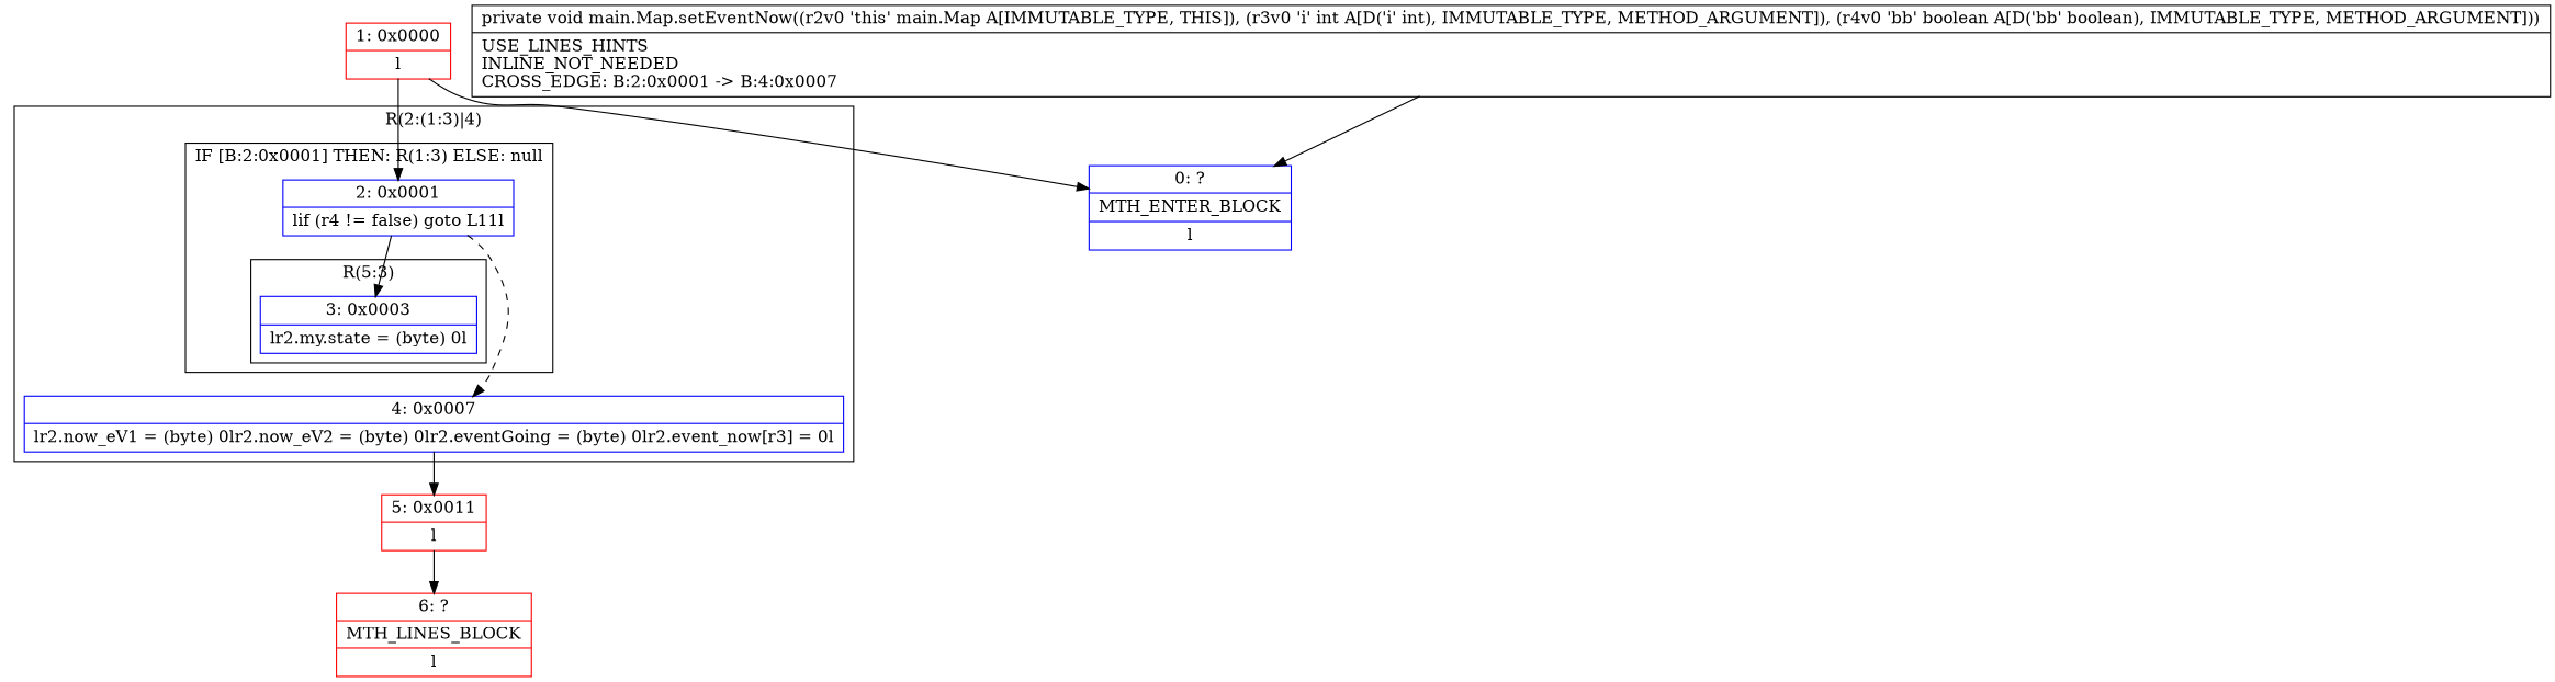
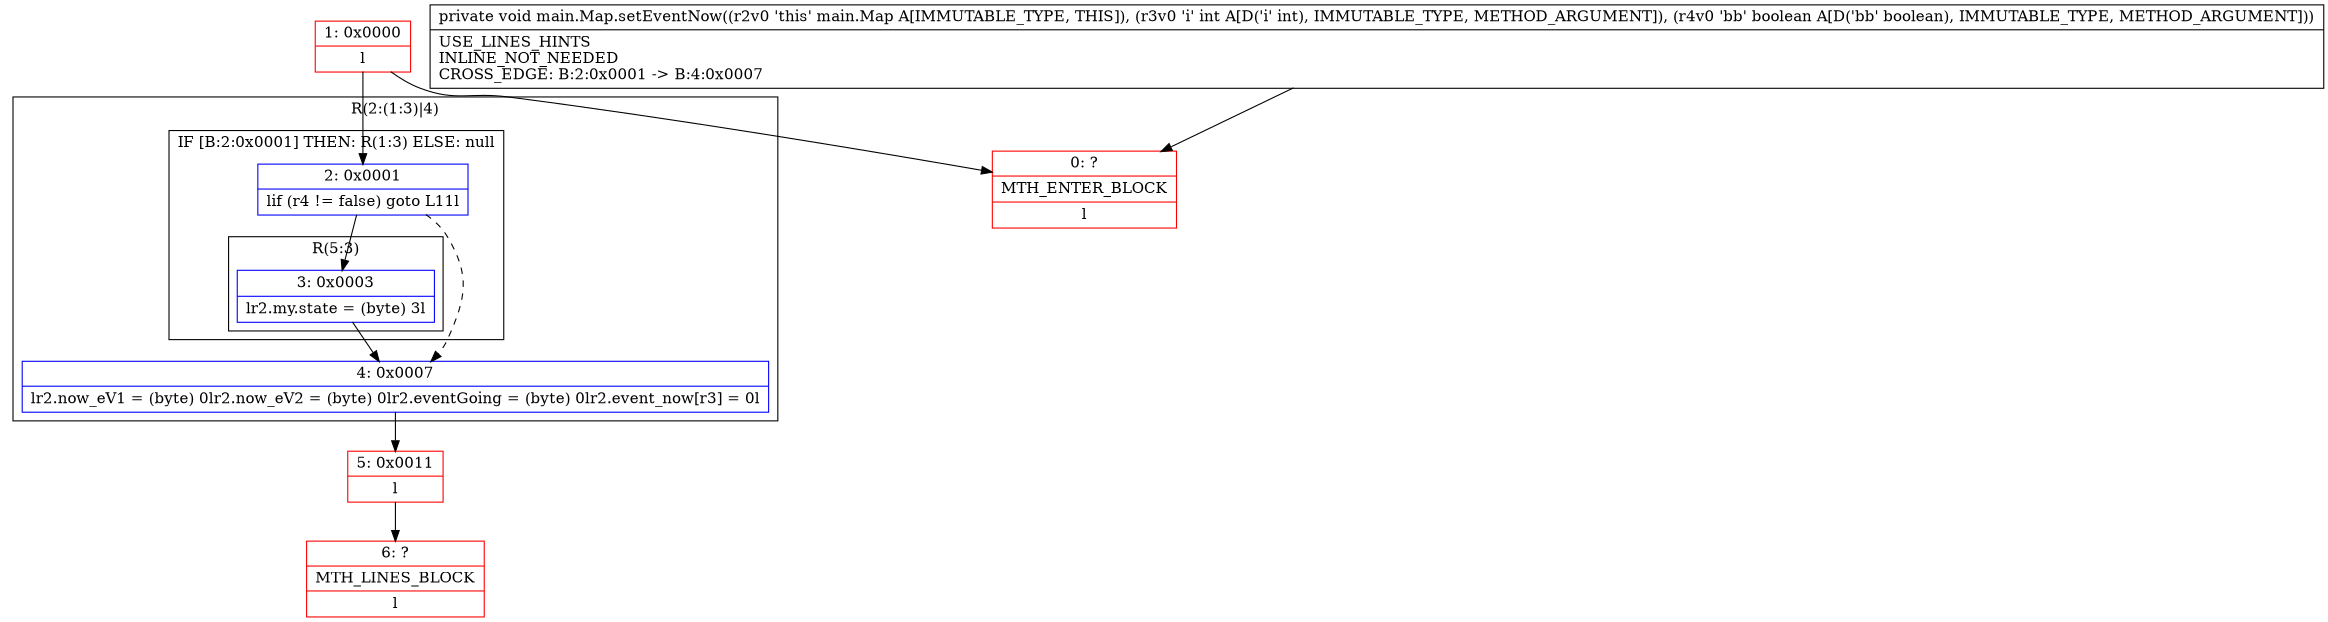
  digraph {
    node [color=red shape=record]
-   n1 [color=blue label="{3\:\ 0x0003|lr2.my.state = (byte) 0l}"]
+   n1 [color=blue label="{3\:\ 0x0003|lr2.my.state = (byte) 3l}"]
    n2 [color=blue label="{2\:\ 0x0001|lif (r4 != false) goto L11l}"]
    n3 [color=blue label="{4\:\ 0x0007|lr2.now_eV1 = (byte) 0lr2.now_eV2 = (byte) 0lr2.eventGoing = (byte) 0lr2.event_now[r3] = 0l}"]
    n4 [label="{5\:\ 0x0011|l}"]
    n5 [label="{6\:\ ?|MTH_LINES_BLOCK\l|l}"]
-   n6 [color=blue label="{0\:\ ?|MTH_ENTER_BLOCK\l|l}"]
+   n6 [label="{0\:\ ?|MTH_ENTER_BLOCK\l|l}"]
    n7 [label="{1\:\ 0x0000|l}"]
    n8 [label="{private void main.Map.setEventNow((r2v0 'this' main.Map A[IMMUTABLE_TYPE, THIS]), (r3v0 'i' int A[D('i' int), IMMUTABLE_TYPE, METHOD_ARGUMENT]), (r4v0 'bb' boolean A[D('bb' boolean), IMMUTABLE_TYPE, METHOD_ARGUMENT]))  | USE_LINES_HINTS\lINLINE_NOT_NEEDED\lCROSS_EDGE: B:2:0x0001 \-\> B:4:0x0007\l}" color=""]
    subgraph cluster_1 {
      label="R(2:(1:3)|4)"
      n3
      subgraph cluster_2 {
        label="IF [B:2:0x0001] THEN: R(1:3) ELSE: null"
        n2
        subgraph cluster_3 {
          label="R(5:3)"
          n1
        }
      }
    }
+   n1 -> n3
    n2 -> n1
    n2 -> n3 [style=dashed]
    n3 -> n4
    n4 -> n5
    n7 -> n2
    n7 -> n6
    n8 -> n6
  }
